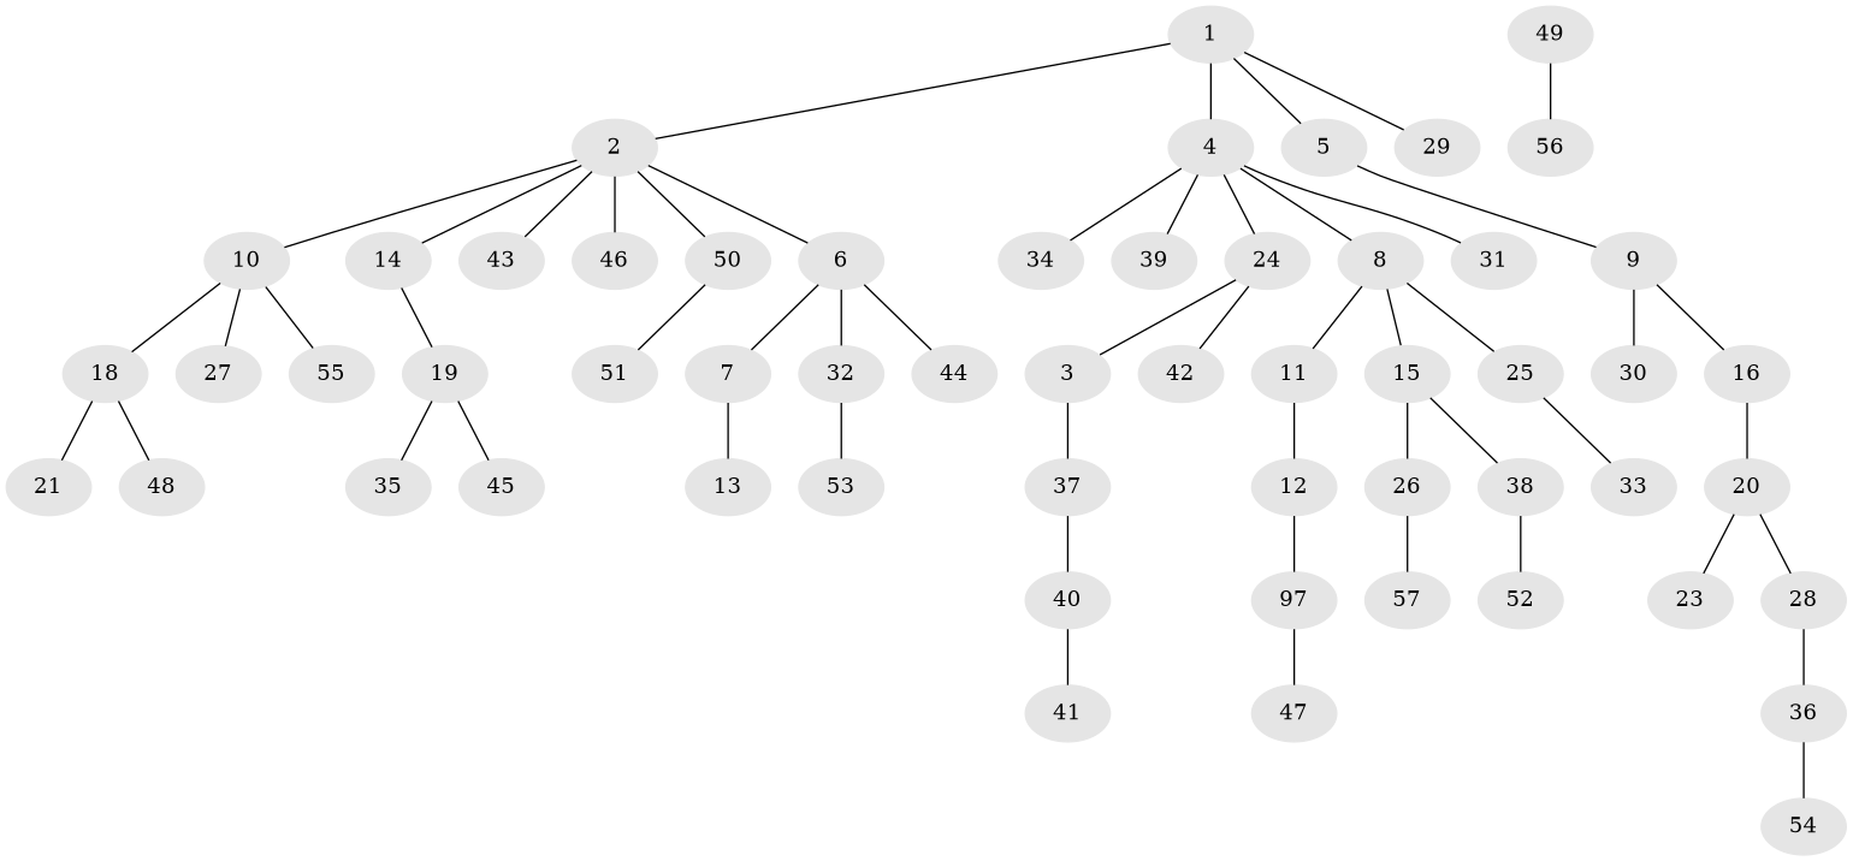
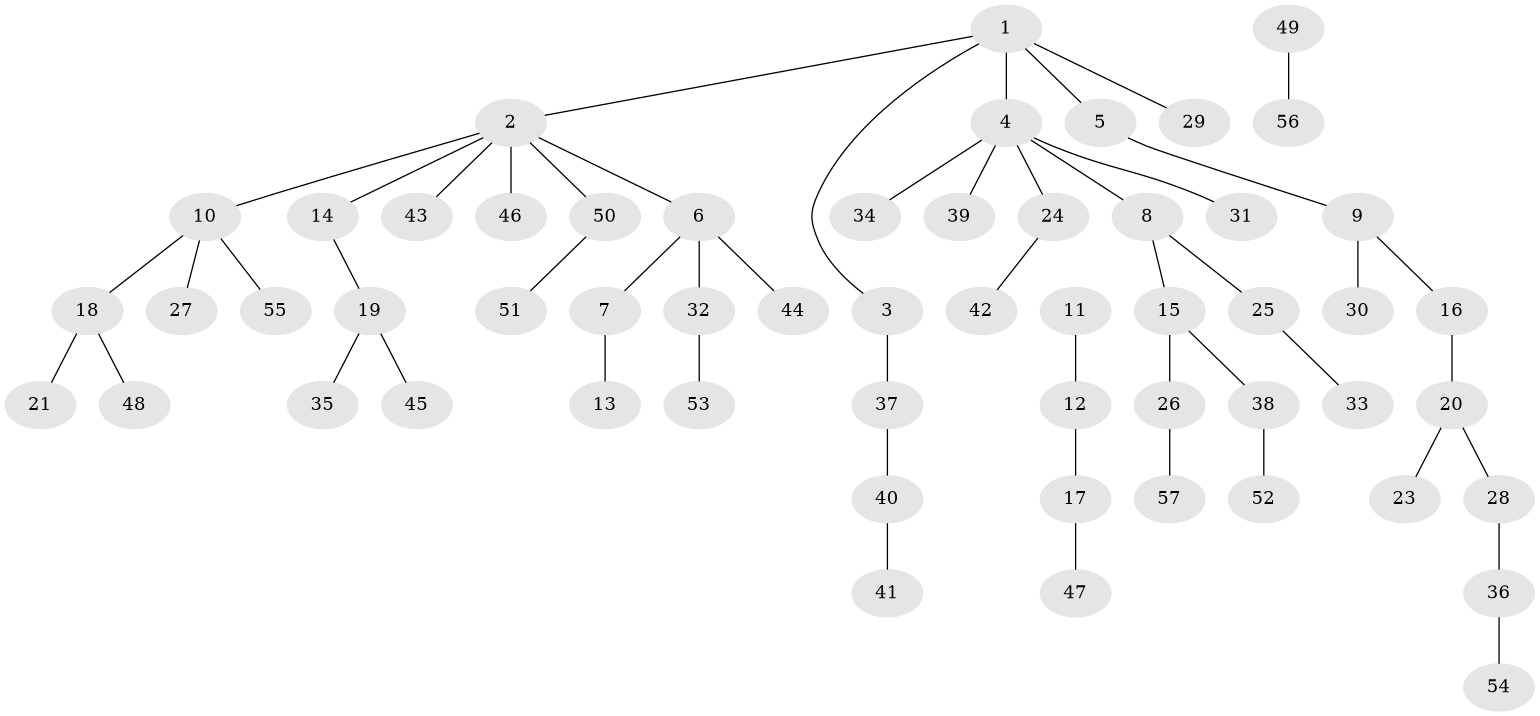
  graph {
    node [color=gray90 style=filled]
    1
    2
    3
    4
    5
    29
    6
    10
    14
    43
    46
    50
    37
    8
    24
    31
    34
    39
    9
    7
    32
    44
    18
    27
    55
    19
    51
    40
    11
    15
    25
    42
    49
    56
    16
    30
    13
    53
    12
    26
    38
    33
    20
    21
    48
-   17 [label=97]
+   17
    47
    35
    45
    57
    52
    23
    28
    36
    54
    41
    1 -- 2
-   24 -- 3
+   1 -- 3
    1 -- 4
    1 -- 5
    1 -- 29
    2 -- 6
    2 -- 10
    2 -- 14
    2 -- 43
    2 -- 46
    2 -- 50
    3 -- 37
    4 -- 8
    4 -- 24
    4 -- 31
    4 -- 34
    4 -- 39
    5 -- 9
    6 -- 7
    6 -- 32
    6 -- 44
    10 -- 18
    10 -- 27
    10 -- 55
    14 -- 19
    50 -- 51
    37 -- 40
-   8 -- 11
    8 -- 15
    8 -- 25
    24 -- 42
    9 -- 16
    9 -- 30
    7 -- 13
    32 -- 53
    18 -- 21
    18 -- 48
    19 -- 35
    19 -- 45
    40 -- 41
    11 -- 12
    15 -- 26
    15 -- 38
    25 -- 33
    49 -- 56
    16 -- 20
    12 -- 17
    26 -- 57
    38 -- 52
    20 -- 23
    20 -- 28
    17 -- 47
    28 -- 36
    36 -- 54
  }
